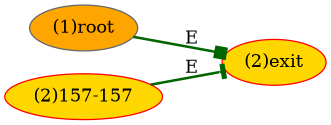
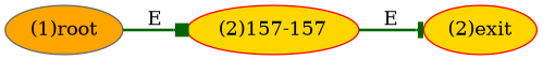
  digraph {
    rankdir=LR
    node [color=red fillcolor=gold style=filled]
    edge [color=darkgreen style=bold]
    n1 [color=gray40 fillcolor=orange label="(1)root"]
    n2 [label="(2)157-157"]
    n3 [label="(2)exit"]
-   n1 -> n3 [arrowhead=box label=E]
+   n1 -> n2 [arrowhead=box label=E]
    n2 -> n3 [arrowhead=tee label=E]
  }
